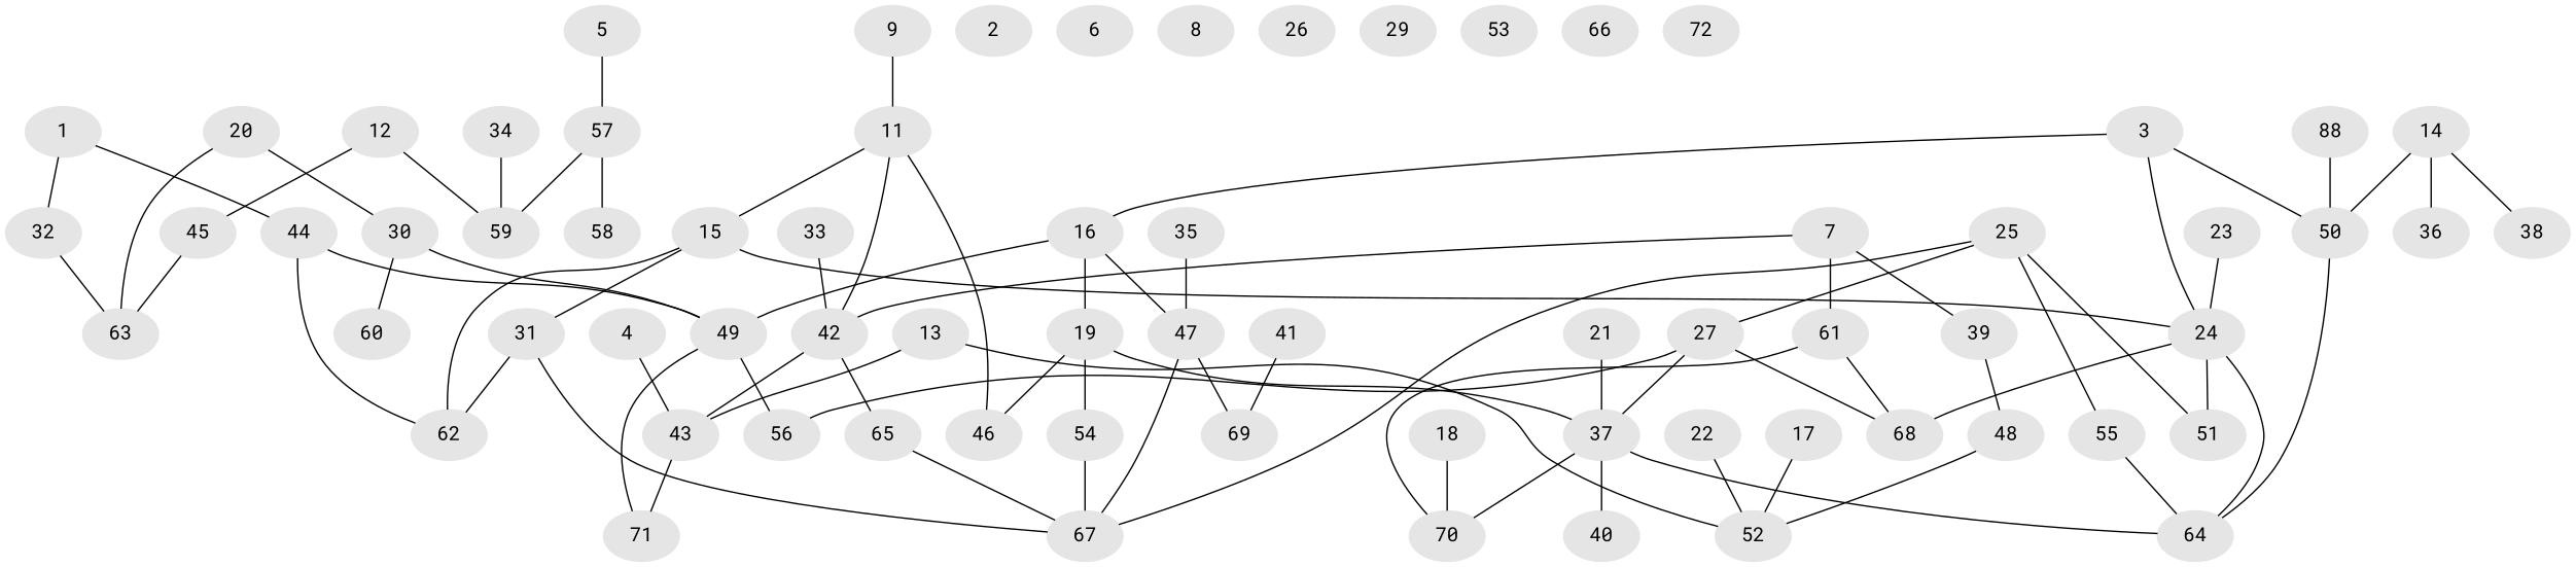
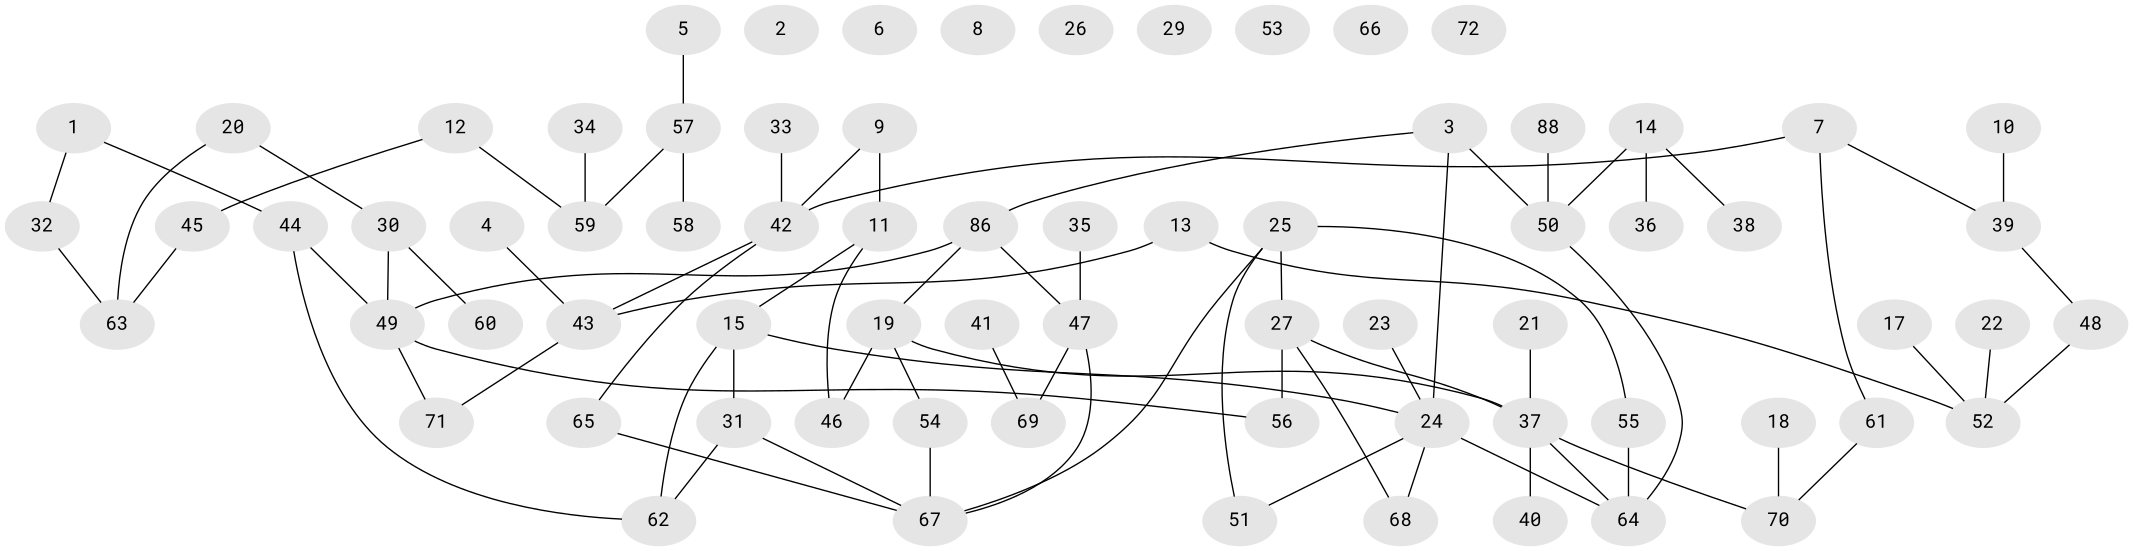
  graph {
    fontname="Roboto Mono"
    node [color=gray90 fontname="Roboto Mono" style=filled]
    edge [fontname="Roboto Mono"]
    1
    32
    44
    63
    62
    49
    2
    3
-   16
+   16 [label=86]
    24
    50
    19
    47
    51
    64
    68
    4
    43
    71
    5
    57
    59
    58
    6
    7
    39
    42
    61
    48
    65
    70
    8
    9
    11
    15
    46
+   10
    31
    12
    45
    13
    52
    14
    36
    38
    67
    37
    54
    69
    56
    17
    18
    40
    20
    30
    60
    21
    22
    23
    25
    27
    55
    26
    n64 [label=88]
    29
    33
    34
    35
    41
    53
    66
    72
    1 -- 32
    1 -- 44
    32 -- 63
    44 -- 62
    44 -- 49
    49 -- 71
    49 -- 56
    3 -- 16
    3 -- 24
    3 -- 50
    16 -- 49
    16 -- 19
    16 -- 47
    24 -- 51
    24 -- 64
    24 -- 68
    50 -- 64
    19 -- 46
    19 -- 37
    19 -- 54
    47 -- 67
    47 -- 69
    4 -- 43
    43 -- 71
    5 -- 57
    57 -- 59
    57 -- 58
    7 -- 39
    7 -- 42
    7 -- 61
    39 -- 48
    42 -- 43
    42 -- 65
-   61 -- 68
    61 -- 70
    48 -- 52
    65 -- 67
    9 -- 11
-   11 -- 42
+   9 -- 42
    11 -- 15
    11 -- 46
    15 -- 62
    15 -- 24
    15 -- 31
+   10 -- 39
    31 -- 62
    31 -- 67
    12 -- 59
    12 -- 45
    45 -- 63
    13 -- 43
    13 -- 52
    14 -- 50
    14 -- 36
    14 -- 38
    37 -- 64
    37 -- 70
    37 -- 40
    54 -- 67
    17 -- 52
    18 -- 70
    20 -- 63
    20 -- 30
    30 -- 49
    30 -- 60
    21 -- 37
    22 -- 52
    23 -- 24
    25 -- 51
    25 -- 67
    25 -- 27
    25 -- 55
    27 -- 68
    27 -- 37
    27 -- 56
    55 -- 64
    n64 -- 50
    33 -- 42
    34 -- 59
    35 -- 47
    41 -- 69
  }
